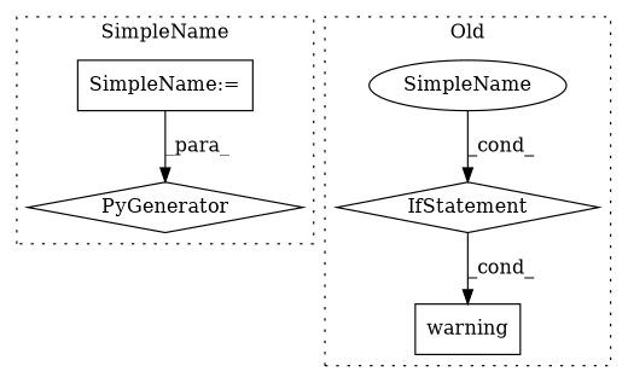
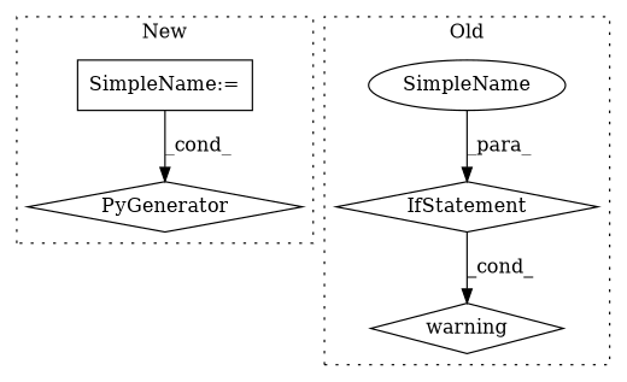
  digraph {
    node [shape=diamond]
    n1 [a=107 l=119 label=PyGenerator s=31504]
    n2 [a=7 l=38 label="SimpleName:=" s=31579 shape=box]
-   n3 [a=32 l="8,1" label=warning s="31926,32029" shape=box]
+   n3 [a=32 l="8,1" label=warning s="31926,32029"]
    n4 [a=25 l="4,2" label=IfStatement s="31509,31586"]
    n5 [a=42 label=SimpleName shape=ellipse]
    subgraph cluster_1 {
-     label=SimpleName
+     label=New
      style=dotted
      n1
      n2
    }
    subgraph cluster_2 {
      label=Old
      style=dotted
      n3
      n4
      n5
    }
-   n2 -> n1 [label=_para_]
+   n2 -> n1 [label=_cond_]
    n4 -> n3 [label=_cond_]
-   n5 -> n4 [label=_cond_]
+   n5 -> n4 [label=_para_]
  }
